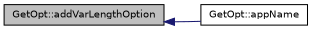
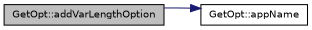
  digraph {
    rankdir=LR
    node [color=black fontname=Helvetica fontsize=10 shape=record style=filled]
    n1 [fillcolor=grey75 fontcolor=black height=0.2 label="GetOpt::addVarLengthOption" width=0.4]
    n2 [fillcolor=white height=0.2 label="GetOpt::appName" width=0.4]
-   n1 -> n2 [color=midnightblue dir=back fontname=Helvetica fontsize=10 labelfontname=Helvetica labelfontsize=10 style=solid]
+   n2 -> n1 [color=midnightblue dir=back fontname=Helvetica fontsize=10 labelfontname=Helvetica labelfontsize=10 style=solid]
  }
